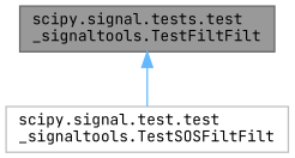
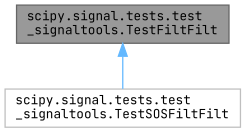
  digraph {
    fontname="JetBrains Mono"
    node [fontname="JetBrains Mono" fontsize=10 shape=box style=filled]
    n1 [color=gray40 fillcolor=grey60 fontcolor=black height=0.2 label="scipy.signal.tests.test\l_signaltools.TestFiltFilt" width=0.4]
-   n2 [color=grey75 fillcolor=white height=0.2 label="scipy.signal.test.test\l_signaltools.TestSOSFiltFilt" width=0.4]
+   n2 [color=grey75 fillcolor=white height=0.2 label="scipy.signal.tests.test\l_signaltools.TestSOSFiltFilt" width=0.4]
    n1 -> n2 [color=steelblue1 dir=back fontname="JetBrains Mono" fontsize=10 labelfontname=Helvetica labelfontsize=10 style=solid]
  }
